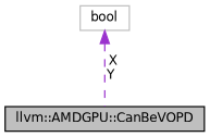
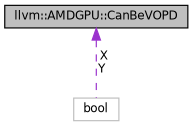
  digraph {
    node [fontname=Helvetica fontsize=10 shape=record]
    n1 [color=black fillcolor=grey75 fontcolor=black height=0.2 label="llvm::AMDGPU::CanBeVOPD" style=filled width=0.4]
    n2 [color=grey75 height=0.2 label=bool width=0.4]
-   n2 -> n1 [color=darkorchid3 dir=back fontname=Helvetica fontsize=10 label=" X\nY" labelfontname=Helvetica labelfontsize=10 style=dashed]
+   n1 -> n2 [color=darkorchid3 dir=back fontname=Helvetica fontsize=10 label=" X\nY" labelfontname=Helvetica labelfontsize=10 style=dashed]
  }
